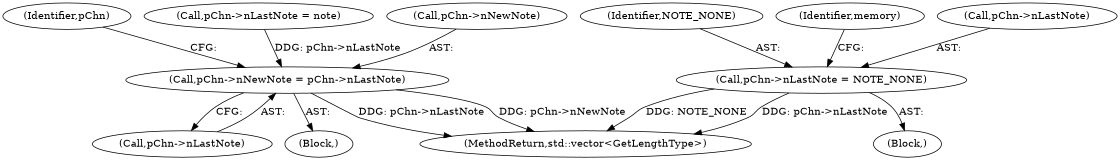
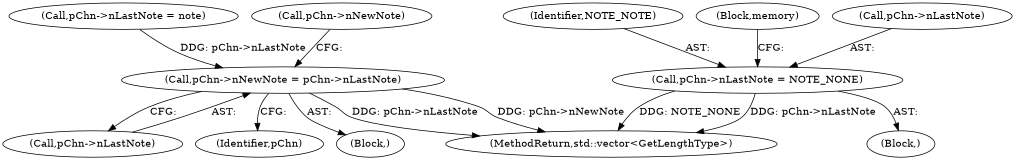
  digraph {
    n1 [label="(Call,pChn->nLastNote = NOTE_NONE)"]
    n2 [label="(Block,)"]
    n3 [label="(MethodReturn,std::vector<GetLengthType>)"]
    n4 [label="(Call,pChn->nNewNote = pChn->nLastNote)"]
    n5 [label="(Block,)"]
    n6 [label="(Call,pChn->nLastNote)"]
-   n7 [label="(Identifier,NOTE_NONE)"]
+   n7 [label="(Identifier,NOTE_NOTE)"]
    n8 [label="(Identifier,pChn)"]
    n9 [label="(Call,pChn->nLastNote = note)"]
-   n10 [label="(Identifier,memory)"]
+   n10 [label="(Block,memory)"]
    n11 [label="(Call,pChn->nNewNote)"]
    n12 [label="(Call,pChn->nLastNote)"]
    n1 -> n2 [label="AST: "]
    n1 -> n3 [label="DDG: NOTE_NONE"]
    n1 -> n3 [label="DDG: pChn->nLastNote"]
    n4 -> n3 [label="DDG: pChn->nLastNote"]
    n4 -> n3 [label="DDG: pChn->nNewNote"]
    n4 -> n5 [label="AST: "]
    n4 -> n6 [label="CFG: "]
    n6 -> n4 [label="AST: "]
    n7 -> n1 [label="AST: "]
-   n8 -> n4 [label="CFG: "]
+   n4 -> n8 [label="CFG: "]
    n9 -> n4 [label="DDG: pChn->nLastNote"]
    n10 -> n1 [label="CFG: "]
-   n11 -> n4 [label="AST: "]
+   n11 -> n4 [label="CFG: "]
    n12 -> n1 [label="AST: "]
  }
